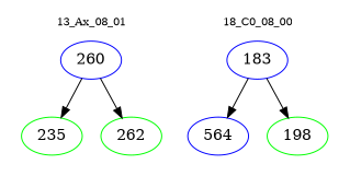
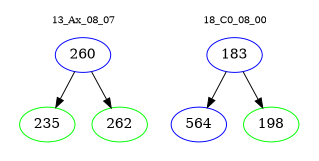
  digraph {
    node [color=blue]
    edge [color=black]
    n1 [label=260]
    n2 [color=green label=235]
    n3 [color=green label=262]
    n4 [label=183]
    n5 [label=564]
    n6 [color=green label=198]
    subgraph cluster_1 {
      color=white
      fontsize=10
-     label="13_Ax_08_01"
+     label="13_Ax_08_07"
      n1
      n2
      n3
    }
    subgraph cluster_2 {
      color=white
      fontsize=10
      label="18_C0_08_00"
      n4
      n5
      n6
    }
    n1 -> n2
    n1 -> n3
    n4 -> n5
    n4 -> n6
  }
